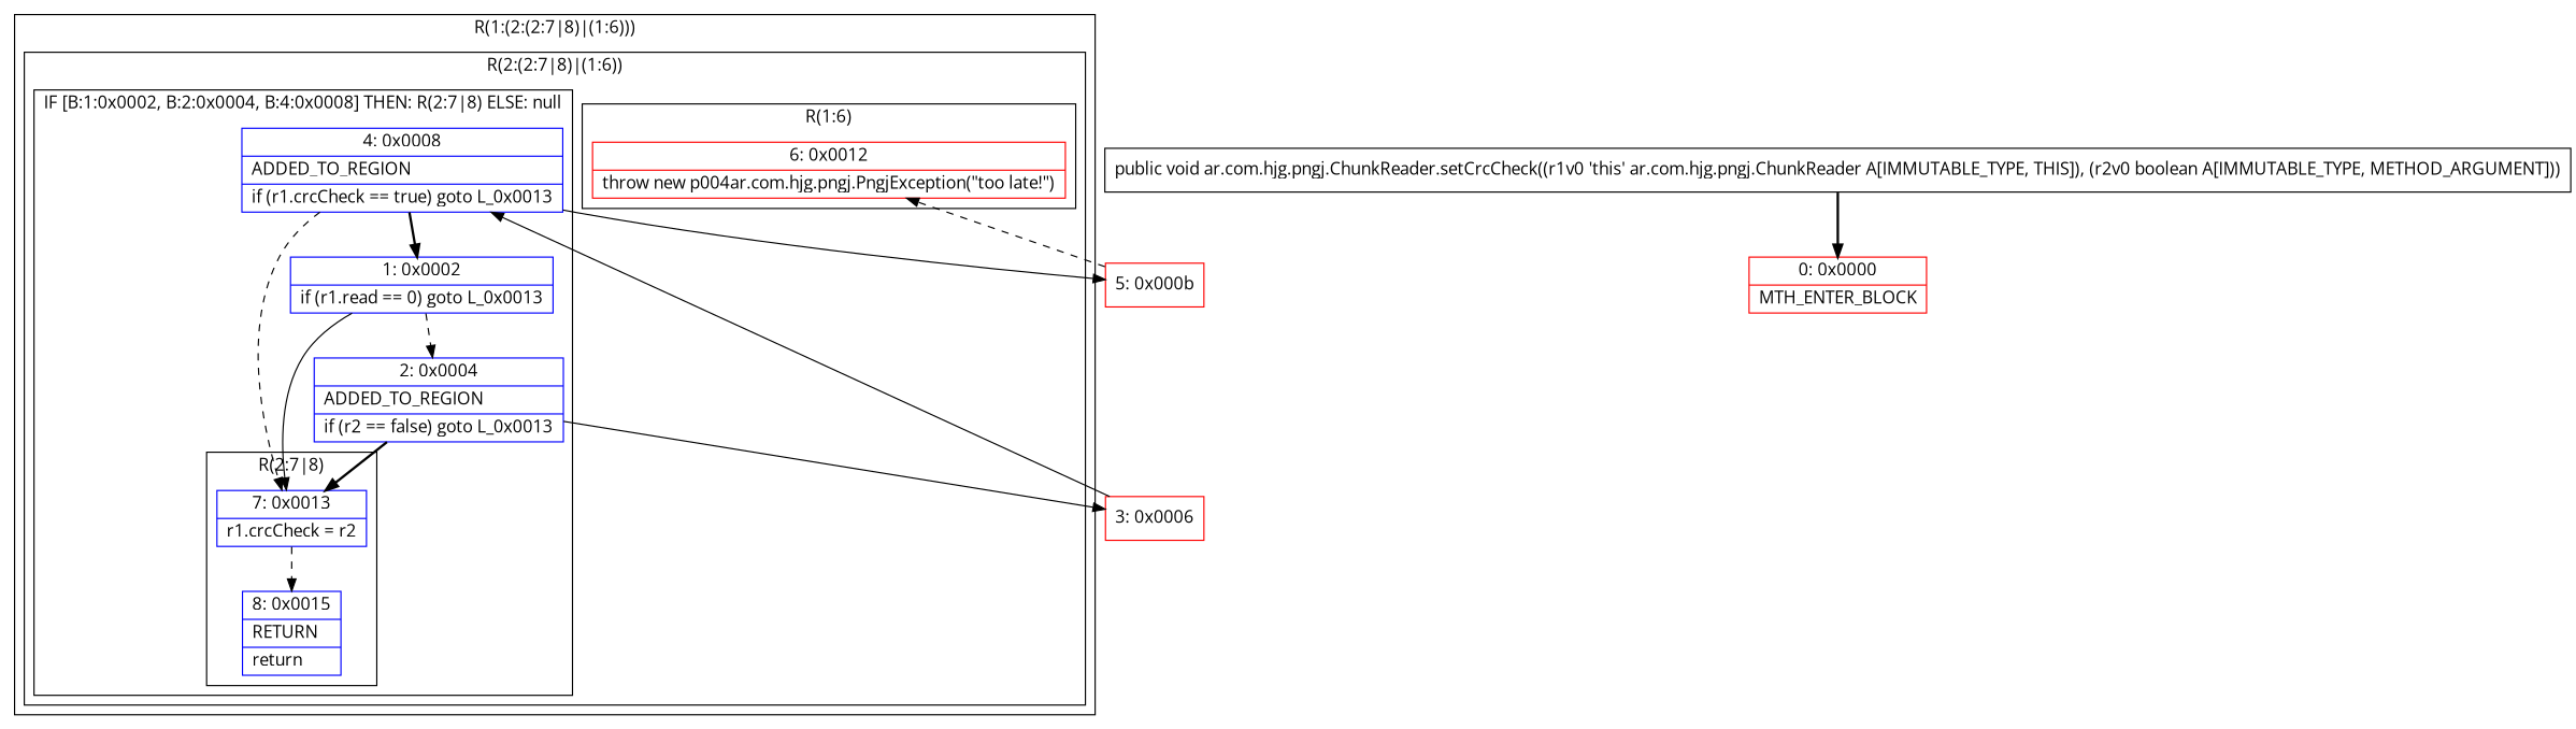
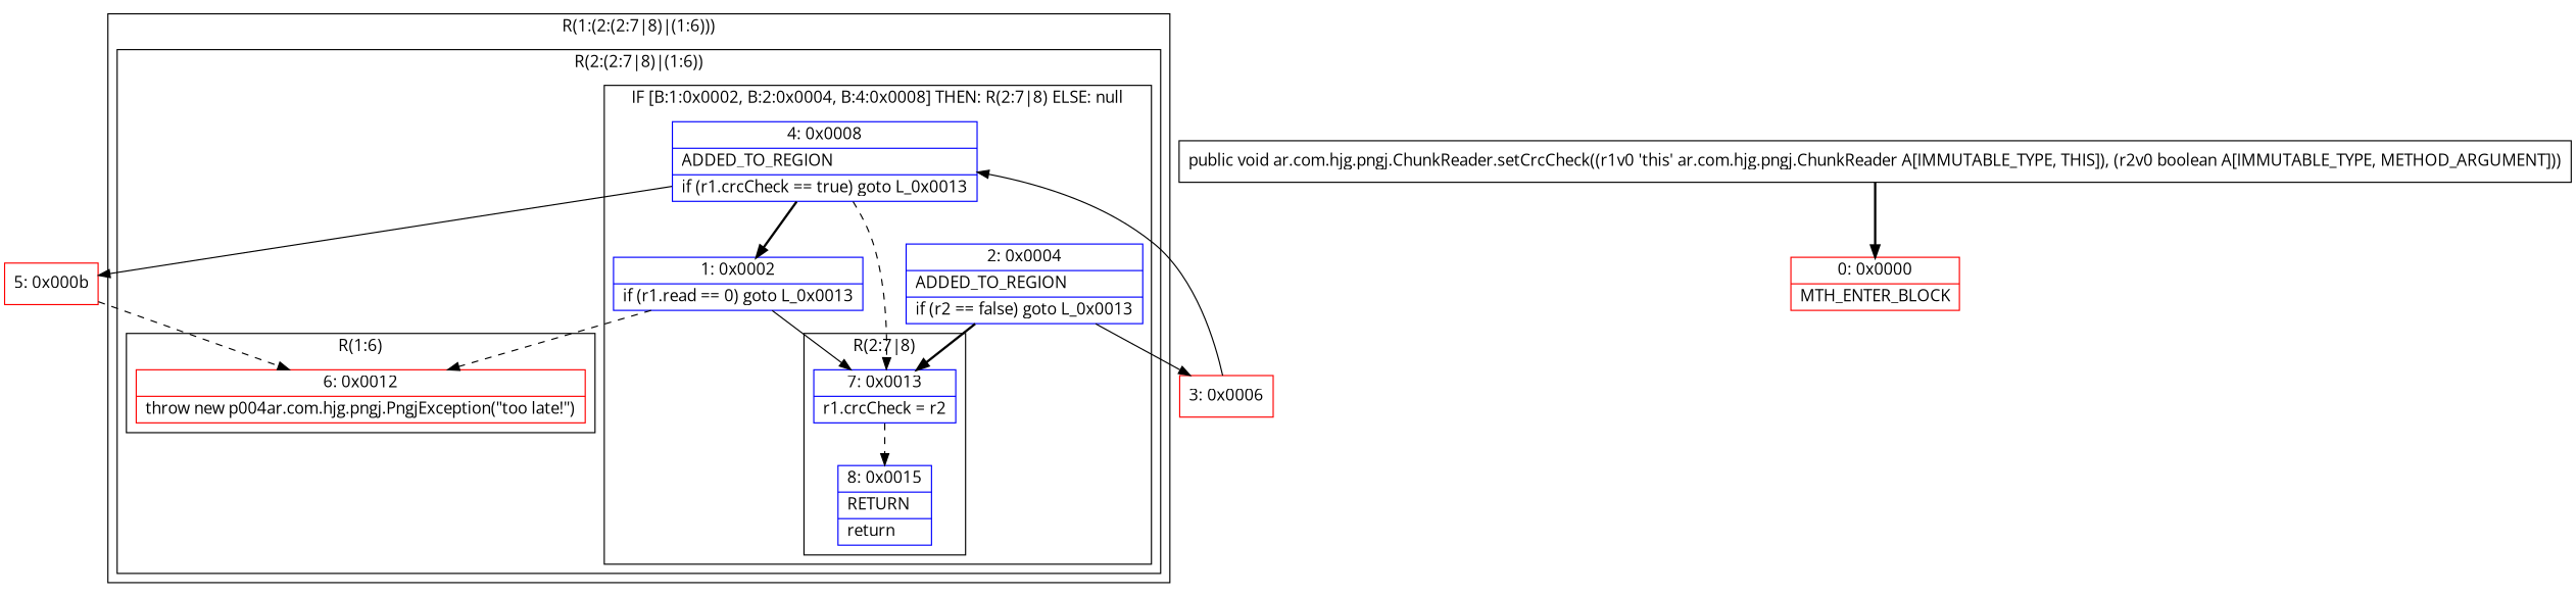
  digraph {
    fontname="Open Sans"
    node [color=blue fontname="Open Sans" shape=record]
    edge [fontname="Open Sans" style=dashed]
    n1 [label="{7\:\ 0x0013|r1.crcCheck = r2\l}"]
    n2 [label="{8\:\ 0x0015|RETURN\l|return\l}"]
    n3 [label="{1\:\ 0x0002|if (r1.read == 0) goto L_0x0013\l}"]
    n4 [label="{2\:\ 0x0004|ADDED_TO_REGION\l|if (r2 == false) goto L_0x0013\l}"]
    n5 [label="{4\:\ 0x0008|ADDED_TO_REGION\l|if (r1.crcCheck == true) goto L_0x0013\l}"]
    n6 [color=red label="{6\:\ 0x0012|throw new p004ar.com.hjg.pngj.PngjException(\"too late!\")\l}"]
    n7 [color=red label="{3\:\ 0x0006}"]
    n8 [color=red label="{5\:\ 0x000b}"]
    n9 [color=red label="{0\:\ 0x0000|MTH_ENTER_BLOCK\l}"]
    n10 [label="{public void ar.com.hjg.pngj.ChunkReader.setCrcCheck((r1v0 'this' ar.com.hjg.pngj.ChunkReader A[IMMUTABLE_TYPE, THIS]), (r2v0 boolean A[IMMUTABLE_TYPE, METHOD_ARGUMENT])) }" color=""]
    subgraph cluster_1 {
      label="R(1:(2:(2:7|8)|(1:6)))"
      subgraph cluster_2 {
        label="R(2:(2:7|8)|(1:6))"
        subgraph cluster_3 {
          label="IF [B:1:0x0002, B:2:0x0004, B:4:0x0008] THEN: R(2:7|8) ELSE: null"
          n3
          n4
          n5
          subgraph cluster_4 {
            label="R(2:7|8)"
            n1
            n2
          }
        }
        subgraph cluster_5 {
          label="R(1:6)"
          n6
        }
      }
    }
    n1 -> n2
    n3 -> n1 [style=solid]
-   n3 -> n4
+   n3 -> n6
    n4 -> n1 [style=bold]
    n4 -> n7 [style=solid]
    n5 -> n1
    n5 -> n3 [style=bold]
    n5 -> n8 [style=solid]
    n7 -> n5 [style=solid]
    n8 -> n6
    n10 -> n9 [style=bold]
  }
